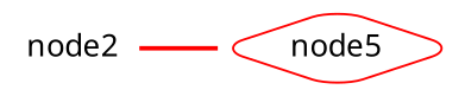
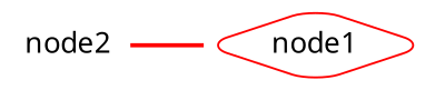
  digraph {
    fontname="Noto Sans"
    rankdir=LR
    node [fontname="Noto Sans" color=red]
-   node1 [shape=diamond style=rounded label=node5]
+   node1 [shape=diamond style=rounded]
    node2 [shape=none]
    node2 -> node1 [arrowhead=none fontname="Noto Sans" color=red style=bold]
  }
